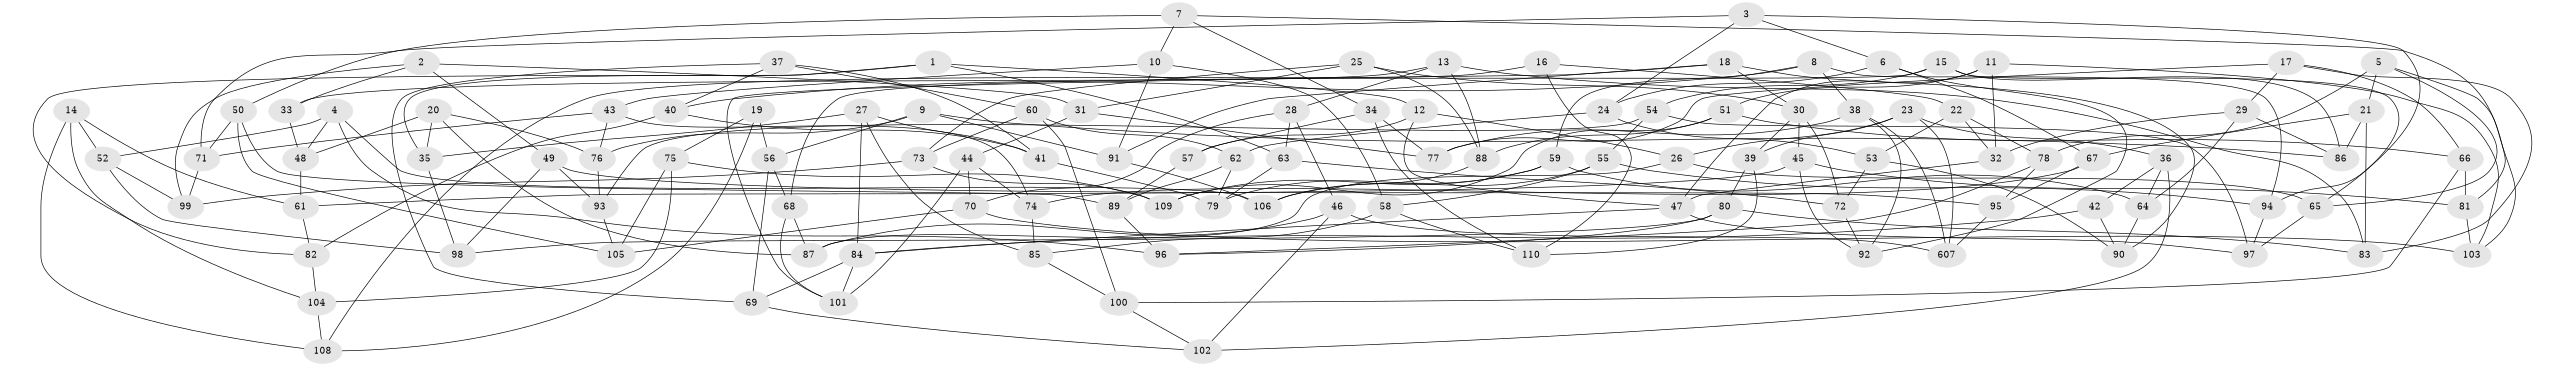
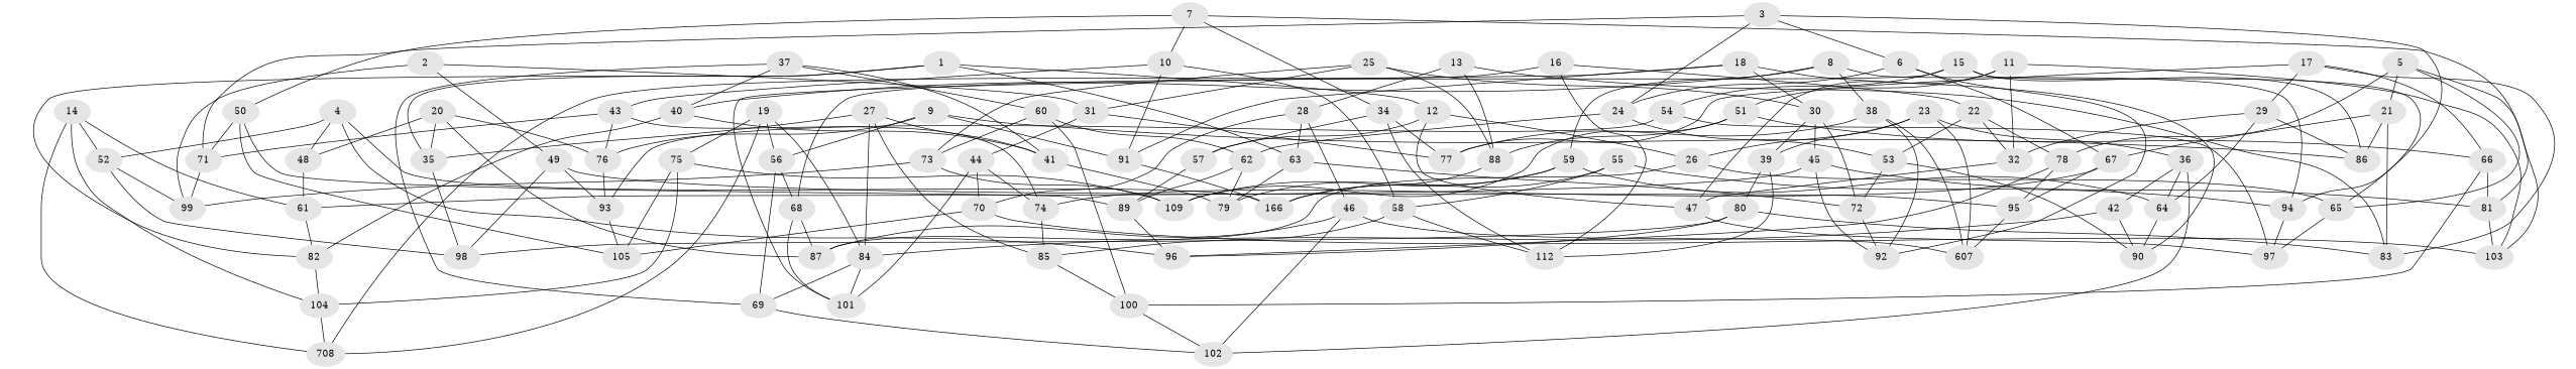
  graph {
    node [color=gray90 style=filled]
    1
    12
    35
    63
    82
    47
    26
    57
    98
    72
    79
    104
    2
    31
-   33
    49
    99
    77
    44
    48
    93
    95
    3
    6
    24
    71
    94
    67
    92
    53
    62
    97
    4
    52
    96
-   106
+   106 [label=166]
    61
    5
    21
    65
    78
    103
    86
    83
    74
    7
    10
    34
    50
    81
    91
    43
    58
-   110
+   110 [label=112]
    89
    105
    8
    38
    40
    59
    n61 [label=607]
    41
    64
    109
    9
    56
    76
    68
    69
    85
    11
    32
    51
    88
    66
    87
    13
    28
    46
    70
    14
-   108
+   108 [label=708]
    15
    54
    55
    101
    16
    22
    17
    29
    100
    18
    30
    90
    39
    45
    19
    75
    84
    20
    23
    36
    42
    102
    80
    25
    73
    27
    37
    60
    1 -- 12
    1 -- 35
    1 -- 63
    1 -- 82
    12 -- 47
    12 -- 26
    12 -- 57
    35 -- 98
    63 -- 72
    63 -- 79
    82 -- 104
    47 -- 97
    26 -- 65
    26 -- 87
    57 -- 89
    72 -- 92
    104 -- 108
    2 -- 31
-   2 -- 33
    2 -- 49
    2 -- 99
    31 -- 77
    31 -- 44
-   33 -- 48
    49 -- 98
    49 -- 93
    49 -- 95
    44 -- 74
    44 -- 70
    44 -- 101
    48 -- 61
    93 -- 105
    95 -- n61
    3 -- 6
    3 -- 24
    3 -- 71
    3 -- 94
    6 -- 24
    6 -- 67
    6 -- 92
    24 -- 53
    24 -- 62
    71 -- 99
    94 -- 97
    67 -- 95
    67 -- 74
    53 -- 72
    53 -- 90
    62 -- 79
    62 -- 89
    4 -- 48
    4 -- 52
    4 -- 96
    4 -- 106
    52 -- 98
    52 -- 99
    61 -- 82
    5 -- 21
    5 -- 65
    5 -- 78
    5 -- 103
    21 -- 67
    21 -- 86
    21 -- 83
    65 -- 97
    78 -- 95
    78 -- 96
    74 -- 85
    7 -- 10
    7 -- 34
    7 -- 50
    7 -- 81
    10 -- 91
    10 -- 43
    10 -- 58
    34 -- 57
    34 -- 77
    34 -- 110
    50 -- 71
    50 -- 89
    50 -- 105
    81 -- 103
    91 -- 106
    43 -- 71
    43 -- 74
    43 -- 76
    58 -- 110
    58 -- 85
    89 -- 96
    8 -- 94
    8 -- 38
    8 -- 40
    8 -- 59
    38 -- 77
    38 -- 92
    38 -- n61
    40 -- 82
    40 -- 41
    59 -- 79
    59 -- 64
    59 -- 109
    41 -- 79
    64 -- 90
    9 -- 86
    9 -- 91
    9 -- 56
    9 -- 76
    56 -- 68
    56 -- 69
    76 -- 93
    68 -- 87
    68 -- 101
    69 -- 102
    85 -- 100
    11 -- 47
    11 -- 103
    11 -- 32
    11 -- 51
    32 -- 47
    51 -- 109
    51 -- 88
    51 -- 66
    88 -- 106
    66 -- 81
    66 -- 100
-   13 -- 33
    13 -- 83
    13 -- 88
    13 -- 28
    28 -- 63
    28 -- 46
    28 -- 70
    46 -- n61
    46 -- 87
    46 -- 102
    70 -- 103
    70 -- 105
    14 -- 104
    14 -- 52
    14 -- 61
    14 -- 108
    15 -- 65
    15 -- 86
    15 -- 68
    15 -- 54
    54 -- 93
    54 -- 97
-   54 -- 55
    55 -- 94
    55 -- 106
    55 -- 58
    16 -- 110
    16 -- 108
    16 -- 22
    22 -- 53
    22 -- 78
    22 -- 32
    17 -- 77
    17 -- 83
    17 -- 66
    17 -- 29
    29 -- 86
    29 -- 64
    29 -- 32
    100 -- 102
    18 -- 91
    18 -- 101
    18 -- 30
    18 -- 90
    30 -- 72
    30 -- 39
    30 -- 45
    39 -- 110
    39 -- 80
    45 -- 92
    45 -- 61
    45 -- 81
    19 -- 56
    19 -- 108
    19 -- 75
-   47 -- 84
+   19 -- 84
    75 -- 104
    75 -- 105
    75 -- 109
    84 -- 69
    84 -- 101
    20 -- 35
    20 -- 48
    20 -- 76
    20 -- 87
    23 -- 26
    23 -- n61
    23 -- 39
    23 -- 36
    36 -- 64
    36 -- 42
    36 -- 102
    42 -- 90
    42 -- 84
    80 -- 98
    80 -- 96
    80 -- 83
    25 -- 31
    25 -- 88
    25 -- 30
    25 -- 73
    73 -- 99
    73 -- 109
    27 -- 35
    27 -- 41
    27 -- 85
    27 -- 84
    37 -- 40
    37 -- 41
    37 -- 69
    37 -- 60
    60 -- 62
    60 -- 100
    60 -- 73
  }
